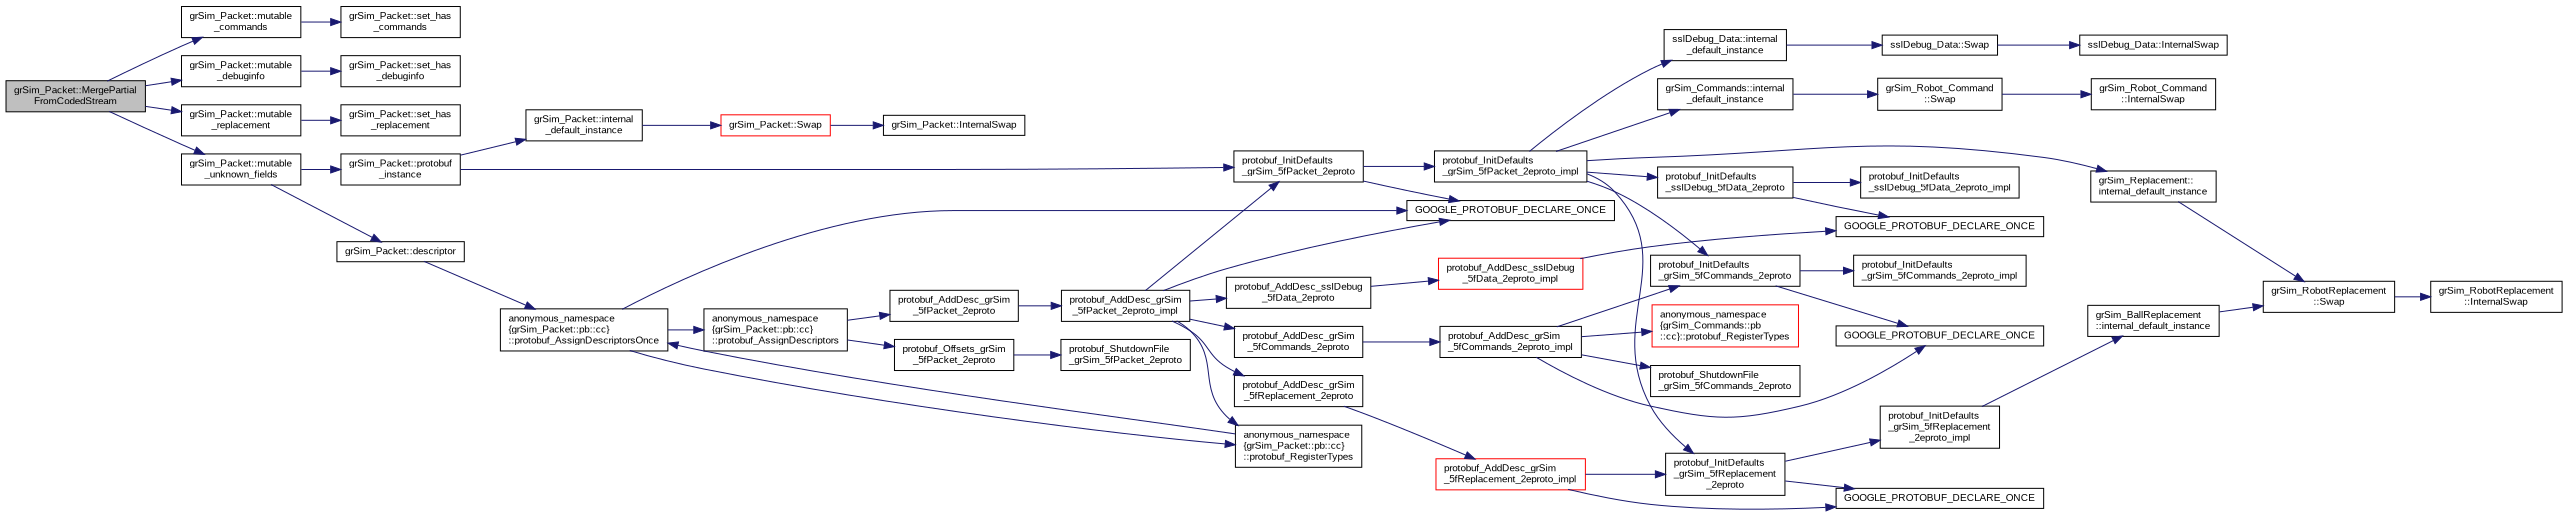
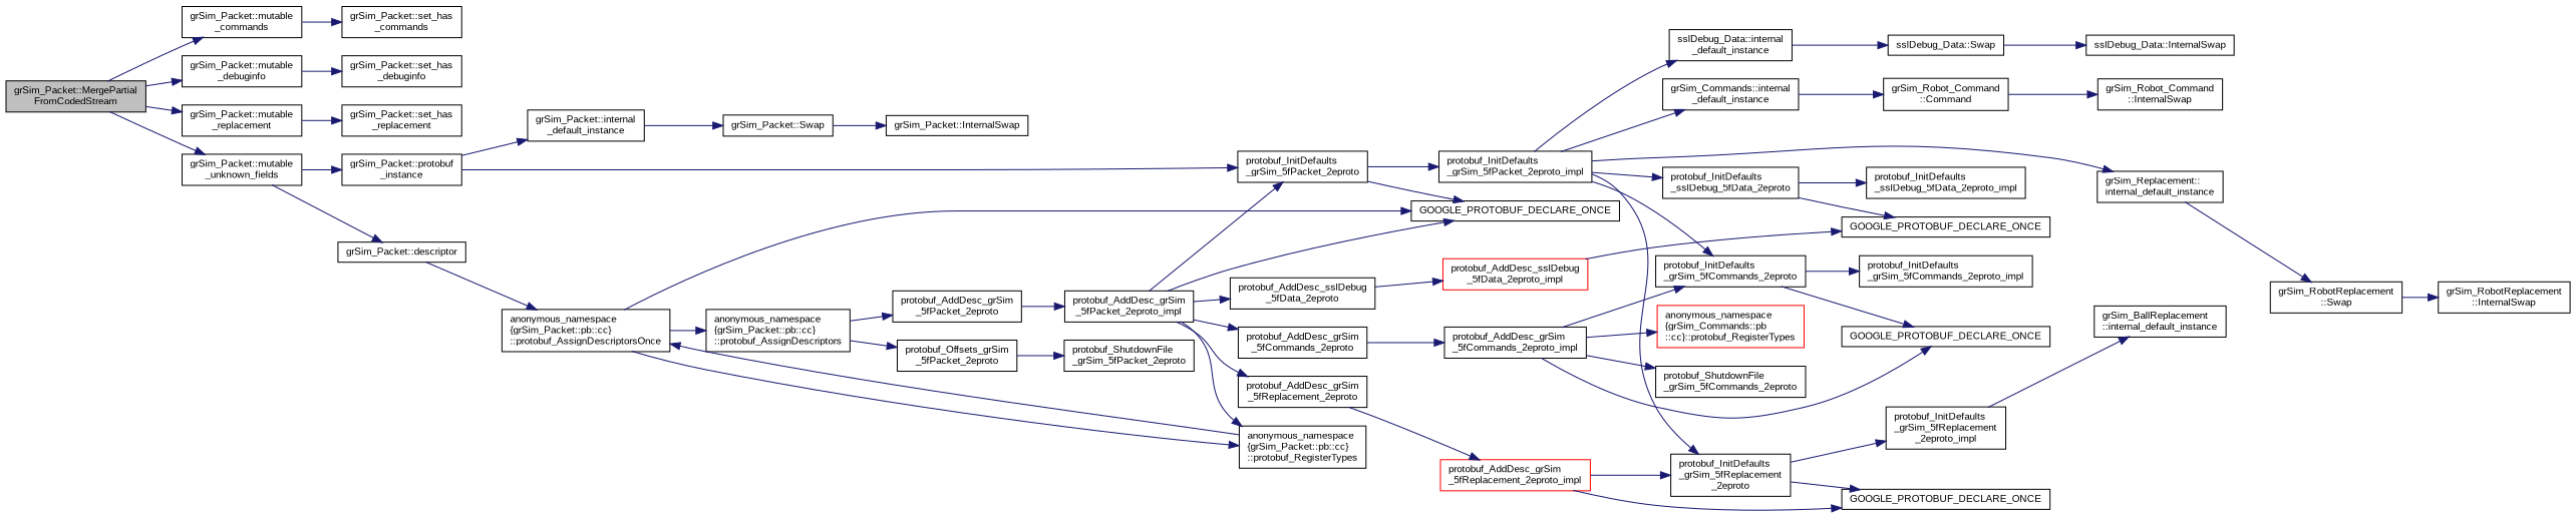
  digraph {
    fontname="Liberation Sans"
    rankdir=LR
    node [color=black fillcolor=white fontname="Liberation Sans" fontsize=10 shape=record style=filled]
    edge [color=midnightblue fontname="Liberation Sans" fontsize=10 labelfontname=Helvetica labelfontsize=10 style=solid]
    n1 [fillcolor=grey75 fontcolor=black height=0.2 label="grSim_Packet::MergePartial\lFromCodedStream" width=0.4]
    n2 [height=0.2 label="grSim_Packet::mutable\l_commands" width=0.4]
    n3 [height=0.2 label="grSim_Packet::mutable\l_debuginfo" width=0.4]
    n4 [height=0.2 label="grSim_Packet::mutable\l_replacement" width=0.4]
    n5 [height=0.2 label="grSim_Packet::mutable\l_unknown_fields" width=0.4]
    n6 [height=0.2 label="grSim_Packet::set_has\l_commands" width=0.4]
    n7 [height=0.2 label="grSim_Packet::set_has\l_debuginfo" width=0.4]
    n8 [height=0.2 label="grSim_Packet::set_has\l_replacement" width=0.4]
    n9 [height=0.2 label="grSim_Packet::descriptor" width=0.4]
    n10 [height=0.2 label="grSim_Packet::protobuf\l_instance" width=0.4]
    n11 [height=0.2 label="anonymous_namespace\l\{grSim_Packet::pb::cc\}\l::protobuf_AssignDescriptorsOnce" width=0.4]
    n12 [height=0.2 label="protobuf_InitDefaults\l_grSim_5fPacket_2eproto" width=0.4]
    n13 [height=0.2 label="grSim_Packet::internal\l_default_instance" width=0.4]
    n14 [height=0.2 label=GOOGLE_PROTOBUF_DECLARE_ONCE width=0.4]
    n15 [height=0.2 label="anonymous_namespace\l\{grSim_Packet::pb::cc\}\l::protobuf_AssignDescriptors" width=0.4]
    n16 [height=0.2 label="anonymous_namespace\l\{grSim_Packet::pb::cc\}\l::protobuf_RegisterTypes" width=0.4]
    n17 [height=0.2 label="protobuf_AddDesc_grSim\l_5fPacket_2eproto" width=0.4]
    n18 [height=0.2 label="protobuf_Offsets_grSim\l_5fPacket_2eproto" width=0.4]
    n19 [height=0.2 label="protobuf_AddDesc_grSim\l_5fPacket_2eproto_impl" width=0.4]
    n20 [height=0.2 label="protobuf_ShutdownFile\l_grSim_5fPacket_2eproto" width=0.4]
    n21 [height=0.2 label="protobuf_AddDesc_grSim\l_5fCommands_2eproto" width=0.4]
    n22 [height=0.2 label="protobuf_AddDesc_grSim\l_5fReplacement_2eproto" width=0.4]
    n23 [height=0.2 label="protobuf_AddDesc_sslDebug\l_5fData_2eproto" width=0.4]
    n24 [height=0.2 label="protobuf_AddDesc_grSim\l_5fCommands_2eproto_impl" width=0.4]
    n25 [color=red height=0.2 label="protobuf_AddDesc_grSim\l_5fReplacement_2eproto_impl" width=0.4]
    n26 [color=red height=0.2 label="protobuf_AddDesc_sslDebug\l_5fData_2eproto_impl" width=0.4]
    n27 [height=0.2 label="protobuf_InitDefaults\l_grSim_5fPacket_2eproto_impl" width=0.4]
    n28 [height=0.2 label=GOOGLE_PROTOBUF_DECLARE_ONCE width=0.4]
    n29 [height=0.2 label="protobuf_InitDefaults\l_grSim_5fCommands_2eproto" width=0.4]
    n30 [color=red height=0.2 label="anonymous_namespace\l\{grSim_Commands::pb\l::cc\}::protobuf_RegisterTypes" width=0.4]
    n31 [height=0.2 label="protobuf_ShutdownFile\l_grSim_5fCommands_2eproto" width=0.4]
    n32 [height=0.2 label="protobuf_InitDefaults\l_grSim_5fCommands_2eproto_impl" width=0.4]
    n33 [height=0.2 label=GOOGLE_PROTOBUF_DECLARE_ONCE width=0.4]
    n34 [height=0.2 label="protobuf_InitDefaults\l_grSim_5fReplacement\l_2eproto" width=0.4]
    n35 [height=0.2 label="protobuf_InitDefaults\l_grSim_5fReplacement\l_2eproto_impl" width=0.4]
    n36 [height=0.2 label="grSim_BallReplacement\l::internal_default_instance" width=0.4]
    n37 [height=0.2 label="grSim_RobotReplacement\l::Swap" width=0.4]
    n38 [height=0.2 label="grSim_RobotReplacement\l::InternalSwap" width=0.4]
    n39 [height=0.2 label=GOOGLE_PROTOBUF_DECLARE_ONCE width=0.4]
    n40 [height=0.2 label="protobuf_InitDefaults\l_sslDebug_5fData_2eproto" width=0.4]
    n41 [height=0.2 label="protobuf_InitDefaults\l_sslDebug_5fData_2eproto_impl" width=0.4]
    n42 [height=0.2 label="sslDebug_Data::internal\l_default_instance" width=0.4]
    n43 [height=0.2 label="grSim_Commands::internal\l_default_instance" width=0.4]
    n44 [height=0.2 label="grSim_Replacement::\linternal_default_instance" width=0.4]
    n45 [height=0.2 label="sslDebug_Data::Swap" width=0.4]
-   n46 [height=0.2 label="grSim_Robot_Command\l::Swap" width=0.4]
+   n46 [height=0.2 label="grSim_Robot_Command\l::Command" width=0.4]
    n47 [height=0.2 label="sslDebug_Data::InternalSwap" width=0.4]
    n48 [height=0.2 label="grSim_Robot_Command\l::InternalSwap" width=0.4]
-   n49 [color=red height=0.2 label="grSim_Packet::Swap" width=0.4]
+   n49 [height=0.2 label="grSim_Packet::Swap" width=0.4]
    n50 [height=0.2 label="grSim_Packet::InternalSwap" width=0.4]
    n1 -> n2
    n1 -> n3
    n1 -> n4
    n1 -> n5
    n2 -> n6
    n3 -> n7
    n4 -> n8
    n5 -> n9
    n5 -> n10
    n9 -> n11
    n10 -> n12
    n10 -> n13
    n11 -> n14
    n11 -> n15
    n11 -> n16
    n12 -> n14
    n12 -> n27
    n13 -> n49
    n15 -> n17
    n15 -> n18
    n16 -> n11
    n17 -> n19
    n18 -> n20
    n19 -> n12
    n19 -> n14
    n19 -> n16
    n19 -> n21
    n19 -> n22
    n19 -> n23
    n21 -> n24
    n22 -> n25
    n23 -> n26
    n24 -> n28
    n24 -> n29
    n24 -> n30
    n24 -> n31
    n25 -> n33
    n25 -> n34
    n26 -> n39
    n27 -> n29
    n27 -> n34
    n27 -> n40
    n27 -> n42
    n27 -> n43
    n27 -> n44
    n29 -> n28
    n29 -> n32
    n34 -> n33
    n34 -> n35
    n35 -> n36
-   n36 -> n37
    n37 -> n38
    n40 -> n39
    n40 -> n41
    n42 -> n45
    n43 -> n46
    n44 -> n37
    n45 -> n47
    n46 -> n48
    n49 -> n50
  }
